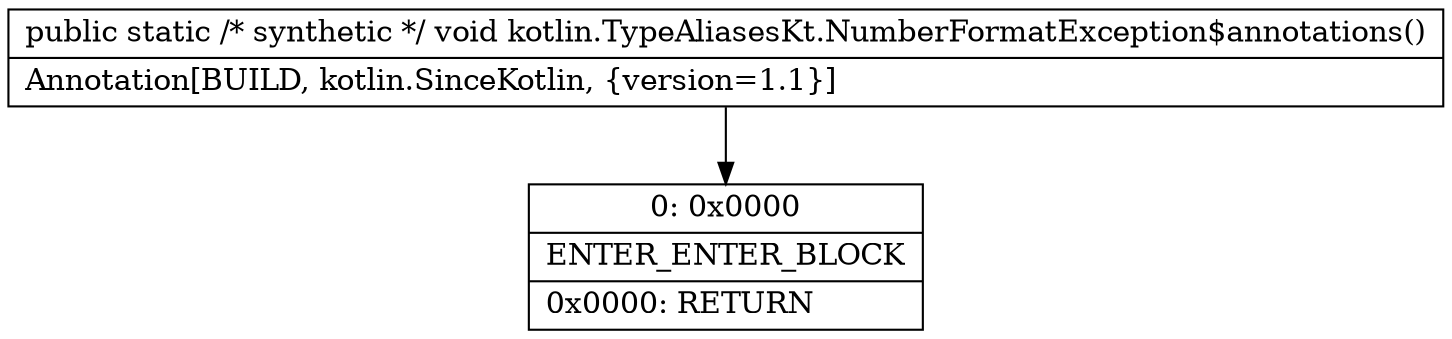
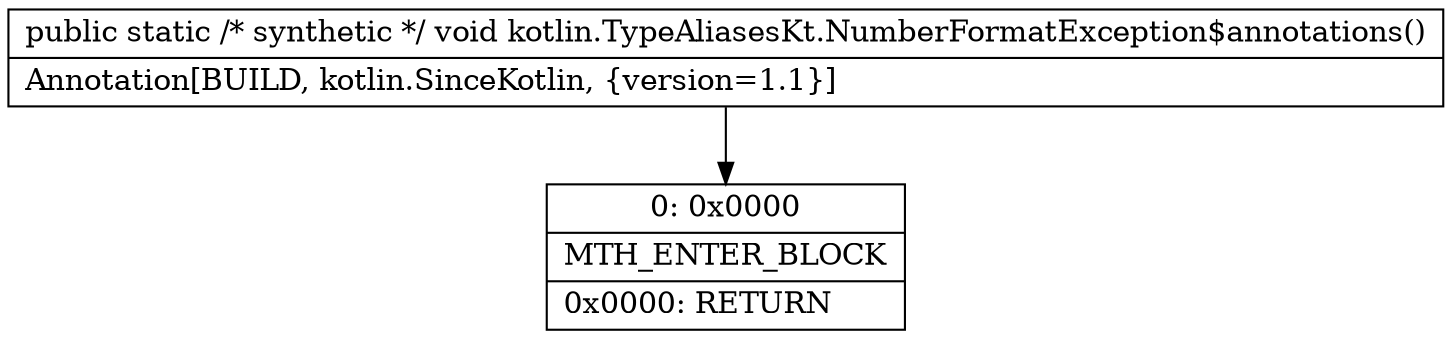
  digraph {
    node [shape=record]
-   n1 [label="{0\:\ 0x0000|ENTER_ENTER_BLOCK\l|0x0000: RETURN   \l}"]
+   n1 [label="{0\:\ 0x0000|MTH_ENTER_BLOCK\l|0x0000: RETURN   \l}"]
    n2 [label="{public static \/* synthetic *\/ void kotlin.TypeAliasesKt.NumberFormatException$annotations()  | Annotation[BUILD, kotlin.SinceKotlin, \{version=1.1\}]\l}"]
    n2 -> n1
  }
